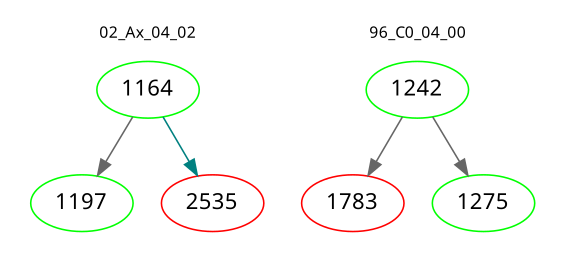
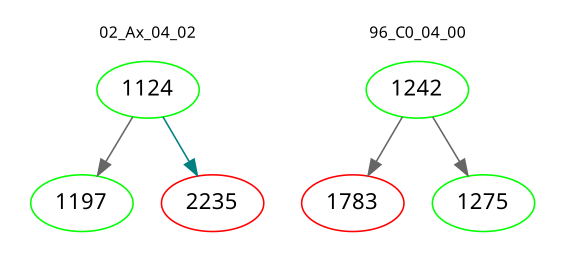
  digraph {
    fontname="Noto Sans"
    node [color=green fontname="Noto Sans"]
    edge [color=gray40 fontname="Noto Sans"]
-   n1 [label=1164]
+   n1 [label=1124]
    n2 [label=1197]
-   n3 [color=red label=2535]
+   n3 [color=red label=2235]
    n4 [label=1242]
    n5 [color=red label=1783]
    n6 [label=1275]
    subgraph cluster_1 {
      color=white
      fontsize=10
      label="02_Ax_04_02"
      n1
      n2
      n3
    }
    subgraph cluster_2 {
      color=white
      fontsize=10
      label="96_C0_04_00"
      n4
      n5
      n6
    }
    n1 -> n2
    n1 -> n3 [color=teal]
    n4 -> n5
    n4 -> n6
  }
